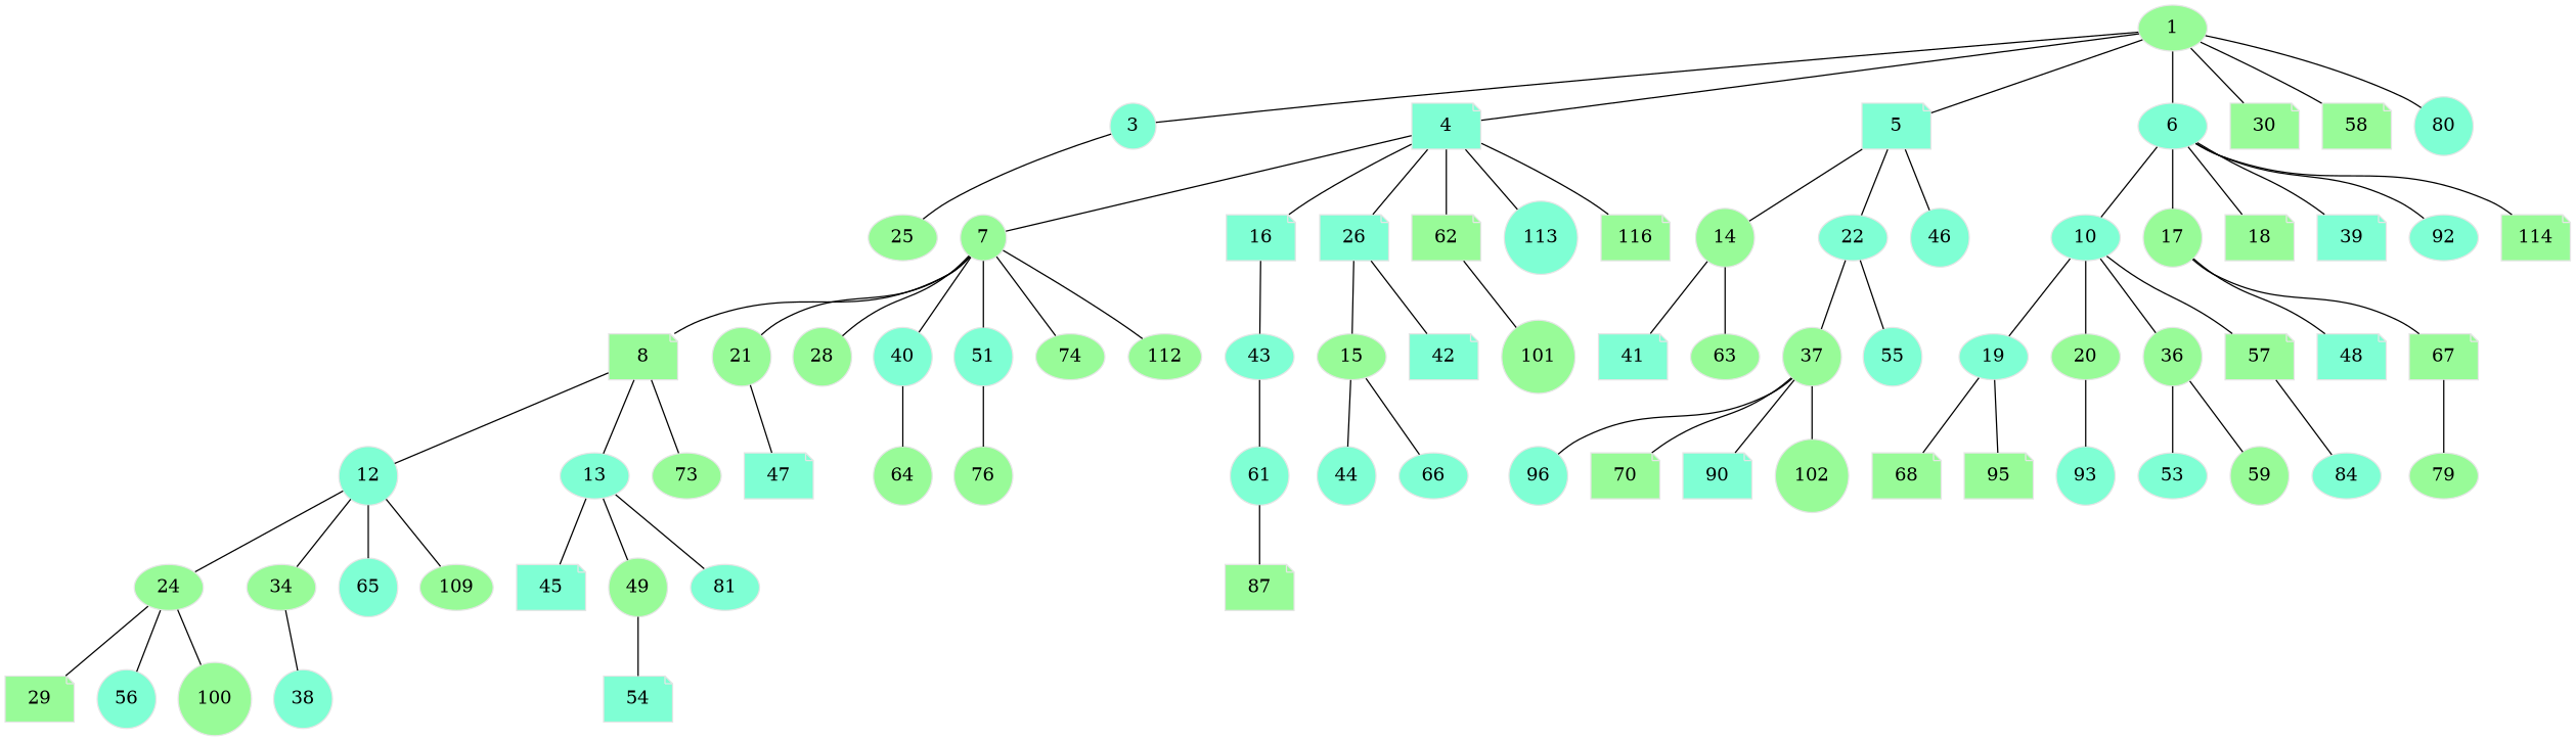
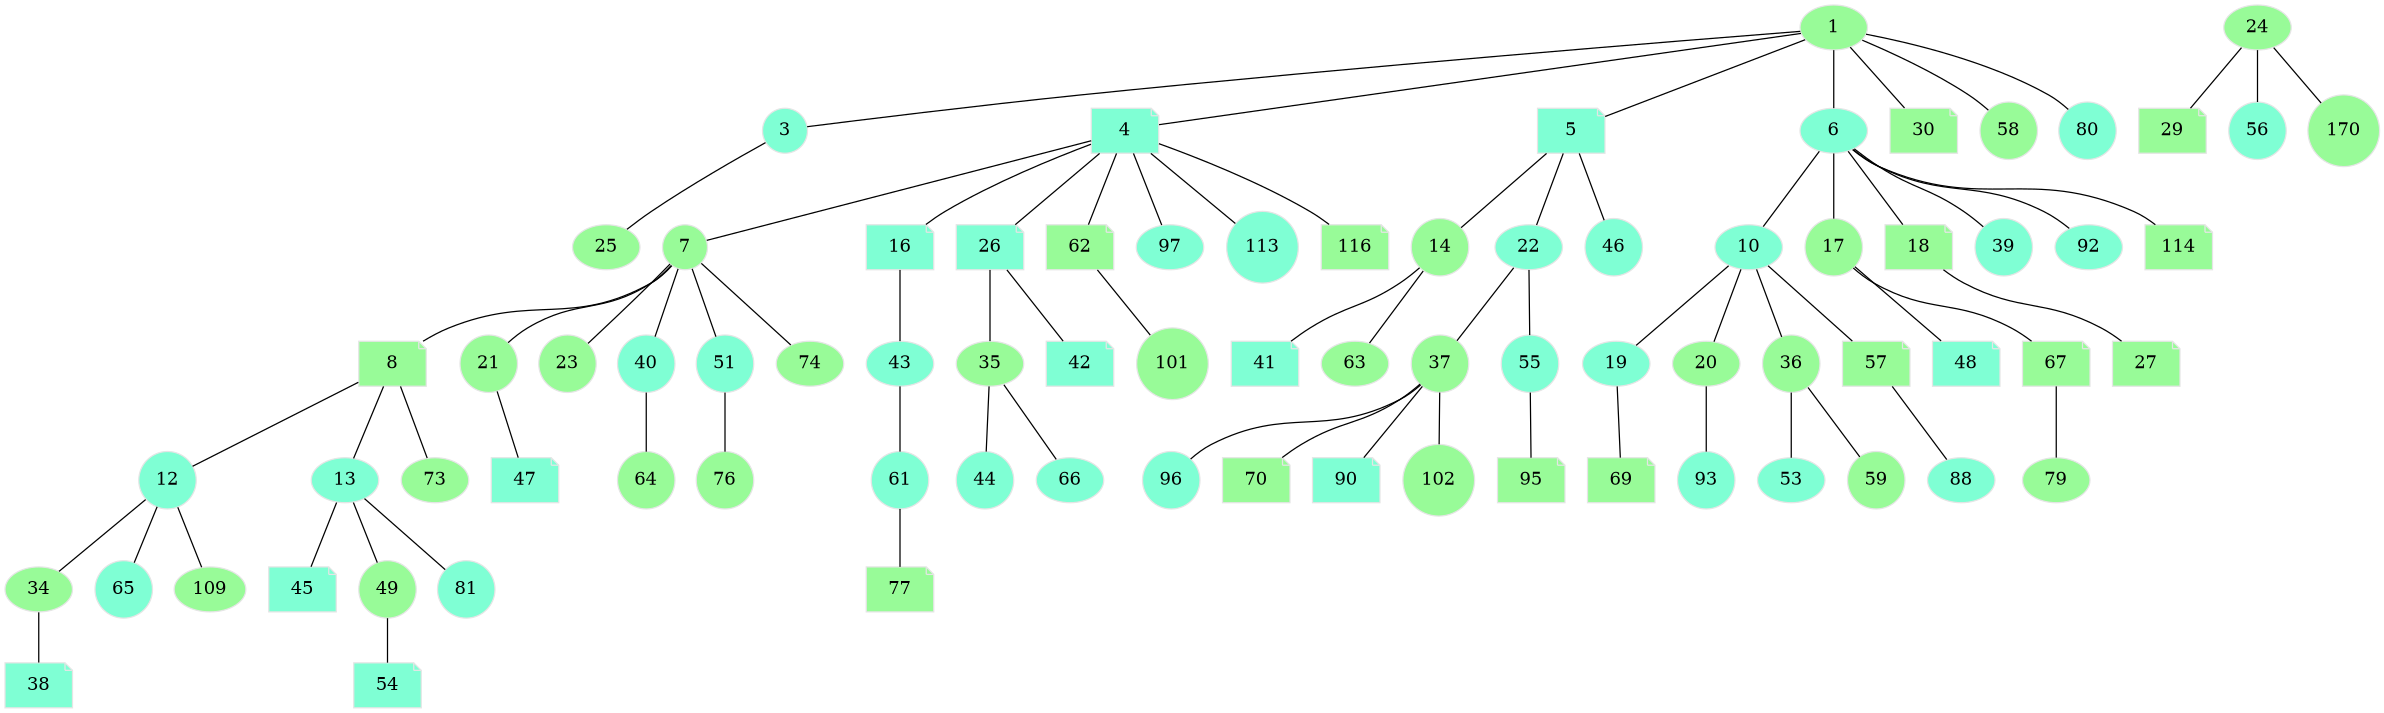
  graph {
    node [color=gray90 fillcolor=palegreen shape=circle style=filled]
    1 [shape=ellipse super="+2"]
    3 [fillcolor=aquamarine]
    4 [fillcolor=aquamarine shape=note super="+33"]
    5 [fillcolor=aquamarine shape=note super="+9"]
    6 [fillcolor=aquamarine shape=ellipse super="+78"]
    30 [shape=note super="+108"]
-   58 [shape=note super="+94"]
+   58 [super="+94"]
    80 [fillcolor=aquamarine]
    25 [shape=ellipse]
    7 [super="+31"]
    16 [fillcolor=aquamarine shape=note super="+52"]
    26 [fillcolor=aquamarine shape=note super="+98"]
    62 [shape=note super="+117"]
+   97 [fillcolor=aquamarine shape=ellipse]
    113 [fillcolor=aquamarine]
    116 [shape=note]
    14 [super="+85"]
    22 [fillcolor=aquamarine shape=ellipse super="+86"]
    46 [fillcolor=aquamarine super="+89"]
    10 [fillcolor=aquamarine shape=ellipse super="+15"]
    17
    18 [shape=note super="+75"]
-   39 [fillcolor=aquamarine shape=note]
+   39 [fillcolor=aquamarine]
    92 [fillcolor=aquamarine shape=ellipse]
    114 [shape=note]
    8 [shape=note super="+11"]
    21
-   23 [label=28]
+   23
    40 [fillcolor=aquamarine]
    51 [fillcolor=aquamarine]
    74 [shape=ellipse]
-   112 [shape=ellipse]
    43 [fillcolor=aquamarine shape=ellipse super="+72"]
-   35 [shape=ellipse label=15]
+   35 [shape=ellipse]
    42 [fillcolor=aquamarine shape=note]
    101
    41 [fillcolor=aquamarine shape=note]
    63 [shape=ellipse]
    37 [super="+68"]
    55 [fillcolor=aquamarine super="+118"]
    19 [fillcolor=aquamarine shape=ellipse super="+28"]
    20 [shape=ellipse super="+83"]
    36
    57 [shape=note super="+71"]
    48 [fillcolor=aquamarine shape=note super="+105"]
    67 [shape=note super="+77"]
+   27 [shape=note]
    12 [fillcolor=aquamarine super="+60"]
    13 [fillcolor=aquamarine shape=ellipse super="+32"]
    73 [shape=ellipse super="+103"]
    47 [fillcolor=aquamarine shape=note super="+107"]
    64 [super="+88"]
    76 [super="+115"]
    24 [shape=ellipse super="+99"]
    34 [shape=ellipse]
    65 [fillcolor=aquamarine]
    109 [shape=ellipse]
    45 [fillcolor=aquamarine shape=note super="+104"]
    49 [super="+50"]
-   81 [fillcolor=aquamarine shape=ellipse]
-   69 [shape=note label=68]
+   81 [fillcolor=aquamarine]
+   69 [shape=note]
    95 [shape=note]
    93 [fillcolor=aquamarine super="+111"]
    53 [fillcolor=aquamarine shape=ellipse super="+106"]
    59 [super="+91"]
-   84 [fillcolor=aquamarine shape=ellipse]
+   84 [fillcolor=aquamarine shape=ellipse label=88]
    29 [shape=note]
    56 [fillcolor=aquamarine]
-   100
-   38 [fillcolor=aquamarine super="+110"]
+   100 [label=170]
+   38 [fillcolor=aquamarine shape=note super="+110"]
    54 [fillcolor=aquamarine shape=note]
    96 [fillcolor=aquamarine]
    61 [fillcolor=aquamarine]
    79 [shape=ellipse super="+82"]
    70 [shape=note]
    90 [fillcolor=aquamarine shape=note]
    102
    44 [fillcolor=aquamarine]
    66 [fillcolor=aquamarine shape=ellipse]
-   87 [shape=note]
+   87 [shape=note label=77]
    1 -- 3
    1 -- 4
    1 -- 5
    1 -- 6
    1 -- 30
    1 -- 58
    1 -- 80
    3 -- 25
    4 -- 7
    4 -- 16
    4 -- 26
    4 -- 62
+   4 -- 97
    4 -- 113
    4 -- 116
    5 -- 14
    5 -- 22
    5 -- 46
    6 -- 10
    6 -- 17
    6 -- 18
    6 -- 39
    6 -- 92
    6 -- 114
    7 -- 8
    7 -- 21
    7 -- 23
    7 -- 40
    7 -- 51
    7 -- 74
-   7 -- 112
    16 -- 43
    26 -- 35
    26 -- 42
    62 -- 101
    14 -- 41
    14 -- 63
    22 -- 37
    22 -- 55
    10 -- 19
    10 -- 20
    10 -- 36
    10 -- 57
    17 -- 48
    17 -- 67
+   18 -- 27
    8 -- 12
    8 -- 13
    8 -- 73
    21 -- 47
    40 -- 64
    51 -- 76
    43 -- 61
    35 -- 44
    35 -- 66
    37 -- 96
    37 -- 70
    37 -- 90
    37 -- 102
    19 -- 69
-   19 -- 95
+   55 -- 95
    20 -- 93
    36 -- 53
    36 -- 59
    57 -- 84
    67 -- 79
-   12 -- 24
    12 -- 34
    12 -- 65
    12 -- 109
    13 -- 45
    13 -- 49
    13 -- 81
    24 -- 29
    24 -- 56
    24 -- 100
    34 -- 38
    49 -- 54
    61 -- 87
  }
